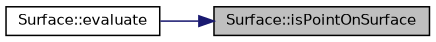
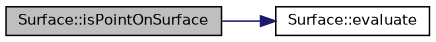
  digraph {
    rankdir=LR
    node [color=black fontname=Helvetica fontsize=10 shape=record style=filled]
    n1 [fillcolor=grey75 fontcolor=black height=0.2 label="Surface::isPointOnSurface" width=0.4]
    n2 [fillcolor=white height=0.2 label="Surface::evaluate" width=0.4]
-   n2 -> n1 [color=midnightblue fontname=Helvetica fontsize=10 labelfontname=Helvetica labelfontsize=10 style=solid]
+   n1 -> n2 [color=midnightblue fontname=Helvetica fontsize=10 labelfontname=Helvetica labelfontsize=10 style=solid]
  }
